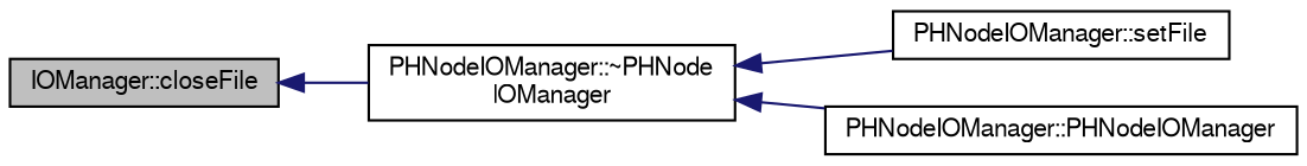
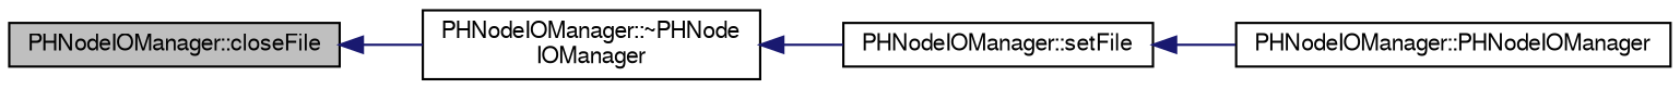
  digraph {
    rankdir=LR
    node [color=black fontname=FreeSans fontsize=10 shape=record]
    edge [color=midnightblue dir=back fontname=FreeSans fontsize=10 labelfontname=FreeSans labelfontsize=10 style=solid]
-   n1 [fillcolor=grey75 fontcolor=black height=0.2 label="IOManager::closeFile" style=filled width=0.4]
+   n1 [fillcolor=grey75 fontcolor=black height=0.2 label="PHNodeIOManager::closeFile" style=filled width=0.4]
    n2 [height=0.2 label="PHNodeIOManager::~PHNode\lIOManager" width=0.4]
    n3 [height=0.2 label="PHNodeIOManager::setFile" width=0.4]
    n4 [height=0.2 label="PHNodeIOManager::PHNodeIOManager" width=0.4]
    n1 -> n2
    n2 -> n3
-   n2 -> n4
+   n3 -> n4
  }
